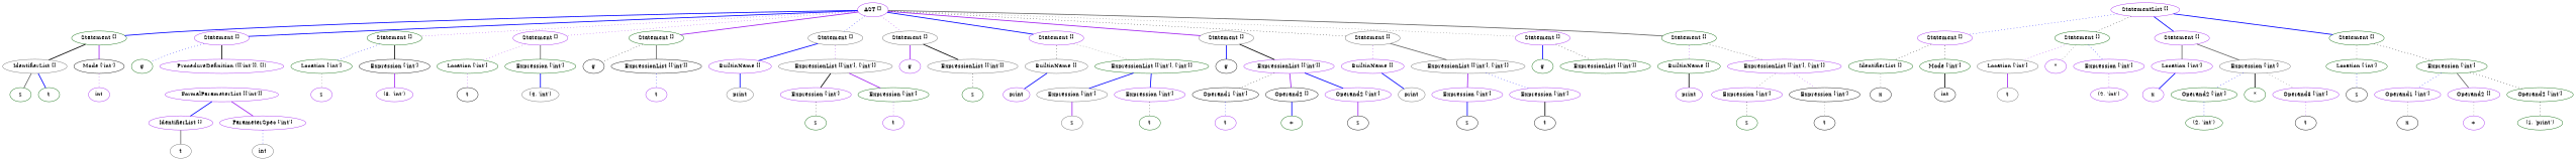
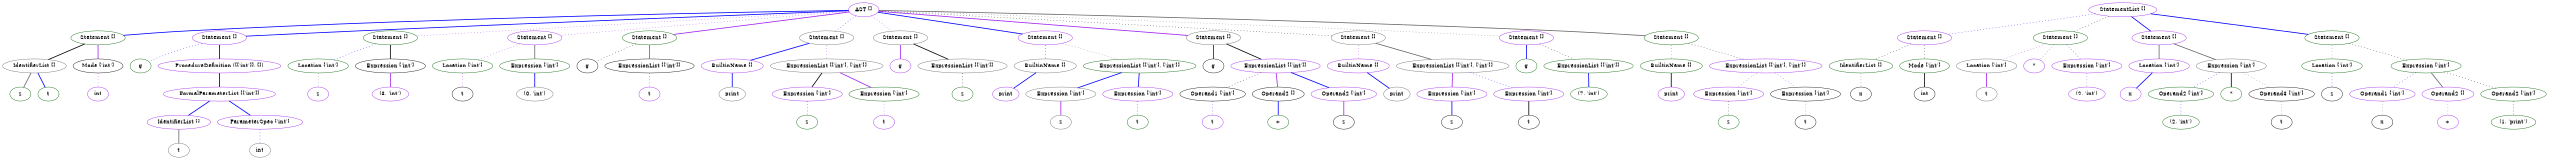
  graph {
    node [color=purple]
    edge [color=blue style=dotted]
    n1 [label="AST []"]
    n2 [color=darkgreen label="Statement []"]
    n3 [label="Statement []"]
    n4 [color=darkgreen label="Statement []"]
    n5 [label="Statement []"]
    n6 [color=darkgreen label="Statement []"]
    n7 [color=gray40 label="Statement []"]
    n8 [color=gray40 label="Statement []"]
    n9 [label="Statement []"]
    n10 [color=gray40 label="Statement []"]
    n11 [color=gray40 label="Statement []"]
    n12 [label="Statement []"]
    n13 [color=darkgreen label="Statement []"]
    n14 [color=gray40 label="IdentifierList []"]
    n15 [color=black label="Mode ['int']"]
    n16 [color=darkgreen label=g]
    n17 [label="ProcedureDefinition ([['int']], [])"]
    n18 [color=darkgreen label="Location ['int']"]
    n19 [color=black label="Expression ['int']"]
    n20 [color=darkgreen label="Location ['int']"]
    n21 [color=darkgreen label="Expression ['int']"]
    n22 [color=black label=g]
    n23 [color=black label="ExpressionList [['int']]"]
    n24 [label="BuiltinName []"]
    n25 [color=gray40 label="ExpressionList [['int'], ['int']]"]
    n26 [label=g]
    n27 [color=gray40 label="ExpressionList [['int']]"]
    n28 [color=gray40 label="BuiltinName []"]
    n29 [color=darkgreen label="ExpressionList [['int'], ['int']]"]
    n30 [color=black label=g]
    n31 [label="ExpressionList [['int']]"]
    n32 [label="BuiltinName []"]
    n33 [color=gray40 label="ExpressionList [['int'], ['int']]"]
    n34 [color=darkgreen label=g]
    n35 [color=darkgreen label="ExpressionList [['int']]"]
    n36 [color=darkgreen label="BuiltinName []"]
    n37 [label="ExpressionList [['int'], ['int']]"]
    n38 [color=darkgreen label=z]
    n39 [color=darkgreen label=t]
    n40 [label=int]
    n41 [label="FormalParameterList [['int']]"]
    n42 [label="IdentifierList []"]
    n43 [label="ParameterSpec ['int']"]
    n44 [label="StatementList []"]
    n45 [label="Statement []"]
    n46 [color=darkgreen label="Statement []"]
    n47 [label="Statement []"]
    n48 [color=darkgreen label="Statement []"]
    n49 [color=gray40 label=t]
    n50 [color=gray40 label=int]
    n51 [color=darkgreen label="IdentifierList []"]
    n52 [color=darkgreen label="Mode ['int']"]
    n53 [color=gray40 label="Location ['int']"]
    n54 [label="*"]
    n55 [label="Expression ['int']"]
    n56 [label="Location ['int']"]
    n57 [color=gray40 label="Expression ['int']"]
    n58 [color=darkgreen label="Location ['int']"]
    n59 [color=darkgreen label="Expression ['int']"]
    n60 [color=black label=x]
    n61 [color=black label=int]
    n62 [color=gray40 label=t]
    n63 [label="(2, 'int')"]
    n64 [label=x]
    n65 [color=darkgreen label="Operand2 ['int']"]
    n66 [color=darkgreen label="*"]
-   n67 [label="Operand3 ['int']"]
+   n67 [color=black label="Operand3 ['int']"]
    n68 [color=darkgreen label="(2, 'int')"]
    n69 [color=black label=t]
    n70 [color=black label=z]
    n71 [label="Operand1 ['int']"]
    n72 [label="Operand2 []"]
    n73 [color=darkgreen label="Operand2 ['int']"]
    n74 [color=black label=x]
    n75 [label="+"]
    n76 [color=darkgreen label="(1, 'print')"]
    n77 [label=z]
    n78 [label="(3, 'int')"]
    n79 [color=black label=t]
-   n80 [color=gray40 label="(4, 'int')"]
+   n80 [color=gray40 label="(0, 'int')"]
    n81 [label=t]
    n82 [color=gray40 label=print]
    n83 [label="Expression ['int']"]
    n84 [color=darkgreen label="Expression ['int']"]
    n85 [color=darkgreen label=z]
    n86 [label=t]
    n87 [color=darkgreen label=z]
    n88 [label=print]
    n89 [color=gray40 label="Expression ['int']"]
    n90 [label="Expression ['int']"]
    n91 [color=gray40 label=z]
    n92 [color=darkgreen label=t]
    n93 [color=black label="Operand1 ['int']"]
    n94 [color=black label="Operand2 []"]
    n95 [label="Operand2 ['int']"]
    n96 [label=t]
    n97 [color=darkgreen label="+"]
    n98 [color=black label=z]
    n99 [color=gray40 label=print]
    n100 [label="Expression ['int']"]
    n101 [label="Expression ['int']"]
    n102 [color=black label=z]
    n103 [color=black label=t]
+   n104 [color=darkgreen label="(7, 'int')"]
    n105 [label=print]
    n106 [label="Expression ['int']"]
    n107 [color=black label="Expression ['int']"]
    n108 [color=darkgreen label=z]
    n109 [color=black label=t]
    n1 -- n2 [style=bold]
    n1 -- n3 [style=bold]
    n1 -- n4 [color=purple]
    n1 -- n5 [color=purple]
    n1 -- n6 [color=purple style=bold]
    n1 -- n7
    n1 -- n8 [color=purple]
    n1 -- n9 [style=bold]
    n1 -- n10 [color=purple style=bold]
    n1 -- n11 [color=black]
    n1 -- n12 [color=gray40]
    n1 -- n13 [color=gray40 style=bold]
    n2 -- n14 [color=black style=bold]
    n2 -- n15 [color=purple style=bold]
    n3 -- n16
    n3 -- n17 [color=black style=bold]
    n4 -- n18
    n4 -- n19 [color=black style=bold]
    n5 -- n20 [color=purple]
    n5 -- n21 [color=gray40 style=bold]
    n6 -- n22 [color=black]
    n6 -- n23 [color=gray40 style=bold]
    n7 -- n24 [style=bold]
    n7 -- n25 [color=purple]
    n8 -- n26 [color=purple style=bold]
    n8 -- n27 [color=black style=bold]
    n9 -- n28 [color=black]
    n9 -- n29 [color=gray40]
    n10 -- n30 [style=bold]
    n10 -- n31 [color=black style=bold]
    n11 -- n32 [color=purple]
    n11 -- n33 [color=gray40 style=bold]
    n12 -- n34 [style=bold]
    n12 -- n35 [color=black]
    n13 -- n36 [color=purple]
    n13 -- n37 [color=black]
    n14 -- n38 [color=gray40 style=bold]
    n14 -- n39 [style=bold]
    n15 -- n40 [color=purple]
+   n17 -- n41 [color=black style=bold]
    n18 -- n77 [color=gray40]
    n19 -- n78 [color=purple style=bold]
    n20 -- n79 [color=purple]
    n21 -- n80 [style=bold]
    n23 -- n81
    n24 -- n82 [style=bold]
    n25 -- n83 [color=black style=bold]
    n25 -- n84 [color=purple style=bold]
    n27 -- n87 [color=black]
    n28 -- n88 [style=bold]
    n29 -- n89 [style=bold]
    n29 -- n90 [style=bold]
    n31 -- n93 [color=black]
    n31 -- n94 [color=purple style=bold]
    n31 -- n95 [style=bold]
    n32 -- n99 [style=bold]
    n33 -- n100 [color=purple style=bold]
    n33 -- n101
+   n35 -- n104 [style=bold]
    n36 -- n105 [color=black style=bold]
    n37 -- n106 [color=gray40]
    n37 -- n107 [color=purple]
    n41 -- n42 [style=bold]
-   n41 -- n43 [color=purple style=bold]
+   n41 -- n43 [style=bold]
    n42 -- n49 [color=gray40 style=bold]
    n43 -- n50
    n44 -- n45
    n44 -- n46 [color=black]
    n44 -- n47 [style=bold]
    n44 -- n48 [style=bold]
    n45 -- n51 [color=black]
    n45 -- n52 [color=black]
    n46 -- n53 [color=purple]
    n46 -- n54 [color=gray40]
    n46 -- n55
    n47 -- n56 [color=gray40 style=bold]
    n47 -- n57 [color=gray40 style=bold]
    n48 -- n58 [color=gray40]
    n48 -- n59 [color=black]
    n51 -- n60 [color=gray40]
    n52 -- n61 [color=black style=bold]
    n53 -- n62 [color=purple style=bold]
    n55 -- n63 [color=purple]
    n56 -- n64 [style=bold]
    n57 -- n65
    n57 -- n66 [color=black style=bold]
    n57 -- n67 [color=gray40]
    n58 -- n70
    n59 -- n71
    n59 -- n72 [color=gray40 style=bold]
    n59 -- n73 [color=black]
    n65 -- n68
    n67 -- n69 [color=purple]
    n71 -- n74 [color=gray40]
    n72 -- n75 [color=gray40]
    n73 -- n76 [color=black]
    n83 -- n85 [color=black]
    n84 -- n86 [color=purple]
    n89 -- n91 [color=purple style=bold]
    n90 -- n92 [color=black]
    n93 -- n96
    n94 -- n97 [style=bold]
    n95 -- n98 [color=purple style=bold]
    n100 -- n102 [style=bold]
    n101 -- n103 [color=black style=bold]
    n106 -- n108 [color=black]
    n107 -- n109 [color=gray40]
  }
